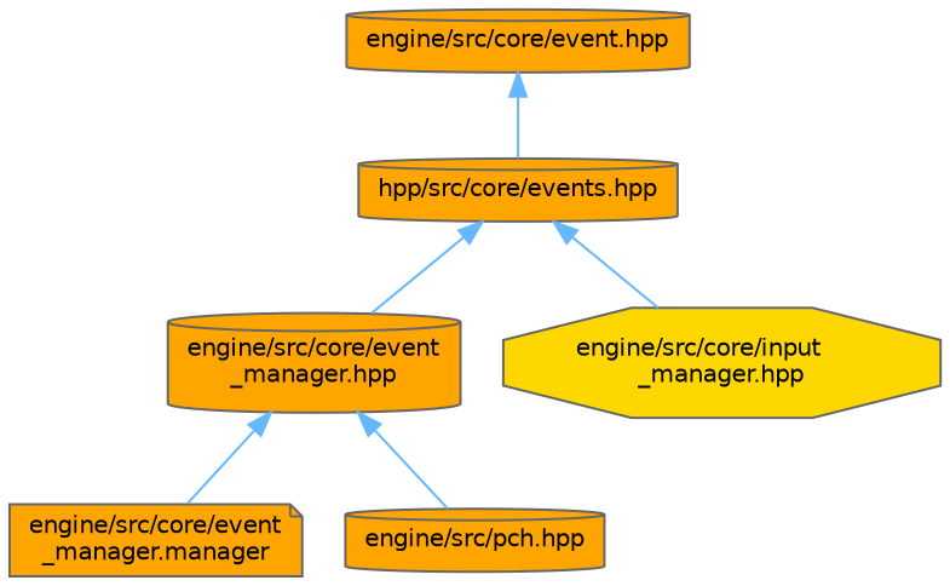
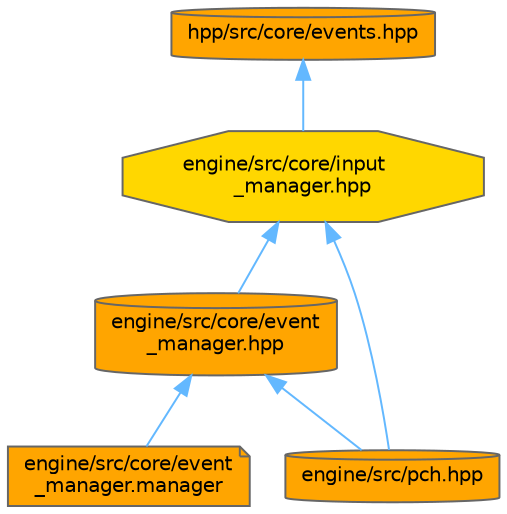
  digraph {
    node [color=grey40 fillcolor=orange fontname=Helvetica fontsize=10 shape=cylinder style=filled]
    edge [color=steelblue1 dir=back fontname=Helvetica fontsize=10 labelfontname=Helvetica labelfontsize=10 style=solid]
-   n1 [color=gray40 fontcolor=black height=0.2 label="engine/src/core/event.hpp" width=0.4]
    n2 [height=0.2 label="hpp/src/core/events.hpp" width=0.4]
    n3 [height=0.2 label="engine/src/core/event\l_manager.hpp" width=0.4]
    n4 [fillcolor=gold height=0.2 label="engine/src/core/input\l_manager.hpp" shape=octagon width=0.4]
    n5 [height=0.2 label="engine/src/core/event\l_manager.manager" shape=note width=0.4]
    n6 [height=0.2 label="engine/src/pch.hpp" width=0.4]
-   n1 -> n2
-   n2 -> n3
+   n4 -> n3
    n2 -> n4
    n3 -> n5
    n3 -> n6
+   n4 -> n6
  }
